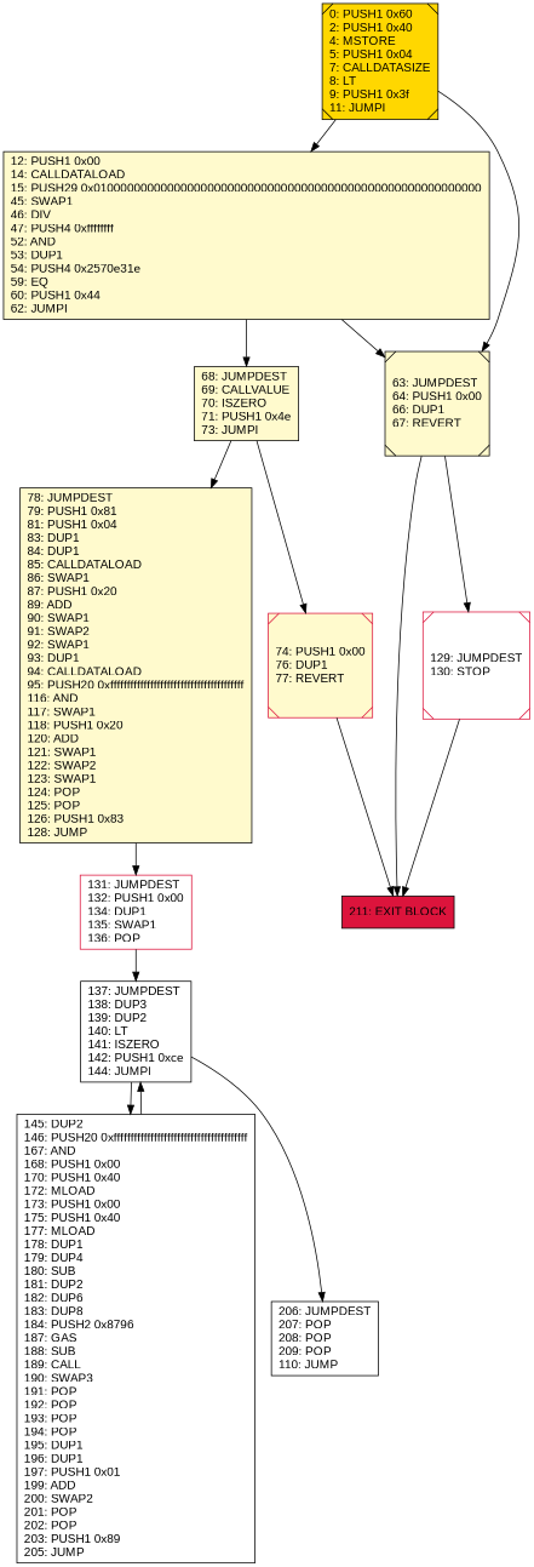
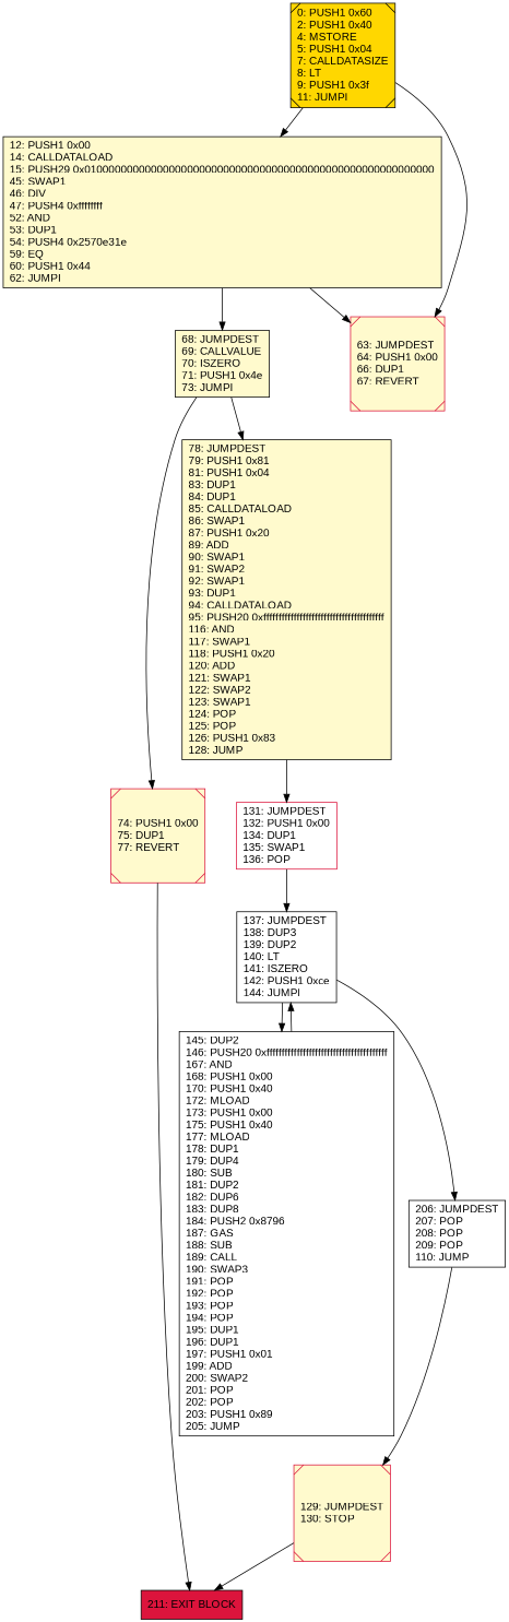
  digraph {
    rankdir=UD
    node [color=black fillcolor=lemonchiffon fontcolor=black fontname=arial shape=box style=filled]
    n1 [fillcolor=crimson label="211: EXIT BLOCK\l"]
-   n2 [color=crimson fillcolor=white label="129: JUMPDEST\l130: STOP\l" shape=Msquare]
+   n2 [color=crimson label="129: JUMPDEST\l130: STOP\l" shape=Msquare]
    n3 [fillcolor=white label="137: JUMPDEST\l138: DUP3\l139: DUP2\l140: LT\l141: ISZERO\l142: PUSH1 0xce\l144: JUMPI\l"]
    n4 [fillcolor=white label="145: DUP2\l146: PUSH20 0xffffffffffffffffffffffffffffffffffffffff\l167: AND\l168: PUSH1 0x00\l170: PUSH1 0x40\l172: MLOAD\l173: PUSH1 0x00\l175: PUSH1 0x40\l177: MLOAD\l178: DUP1\l179: DUP4\l180: SUB\l181: DUP2\l182: DUP6\l183: DUP8\l184: PUSH2 0x8796\l187: GAS\l188: SUB\l189: CALL\l190: SWAP3\l191: POP\l192: POP\l193: POP\l194: POP\l195: DUP1\l196: DUP1\l197: PUSH1 0x01\l199: ADD\l200: SWAP2\l201: POP\l202: POP\l203: PUSH1 0x89\l205: JUMP\l"]
    n5 [fillcolor=white label="206: JUMPDEST\l207: POP\l208: POP\l209: POP\l110: JUMP\l"]
    n6 [label="68: JUMPDEST\l69: CALLVALUE\l70: ISZERO\l71: PUSH1 0x4e\l73: JUMPI\l"]
-   n7 [color=crimson label="74: PUSH1 0x00\l76: DUP1\l77: REVERT\l" shape=Msquare]
+   n7 [color=crimson label="74: PUSH1 0x00\l75: DUP1\l77: REVERT\l" shape=Msquare]
    n8 [label="78: JUMPDEST\l79: PUSH1 0x81\l81: PUSH1 0x04\l83: DUP1\l84: DUP1\l85: CALLDATALOAD\l86: SWAP1\l87: PUSH1 0x20\l89: ADD\l90: SWAP1\l91: SWAP2\l92: SWAP1\l93: DUP1\l94: CALLDATALOAD\l95: PUSH20 0xffffffffffffffffffffffffffffffffffffffff\l116: AND\l117: SWAP1\l118: PUSH1 0x20\l120: ADD\l121: SWAP1\l122: SWAP2\l123: SWAP1\l124: POP\l125: POP\l126: PUSH1 0x83\l128: JUMP\l"]
    n9 [color=crimson fillcolor=white label="131: JUMPDEST\l132: PUSH1 0x00\l134: DUP1\l135: SWAP1\l136: POP\l"]
    n10 [label="12: PUSH1 0x00\l14: CALLDATALOAD\l15: PUSH29 0x0100000000000000000000000000000000000000000000000000000000\l45: SWAP1\l46: DIV\l47: PUSH4 0xffffffff\l52: AND\l53: DUP1\l54: PUSH4 0x2570e31e\l59: EQ\l60: PUSH1 0x44\l62: JUMPI\l"]
-   n11 [label="63: JUMPDEST\l64: PUSH1 0x00\l66: DUP1\l67: REVERT\l" shape=Msquare]
+   n11 [color=crimson label="63: JUMPDEST\l64: PUSH1 0x00\l66: DUP1\l67: REVERT\l" shape=Msquare]
    n12 [fillcolor=gold label="0: PUSH1 0x60\l2: PUSH1 0x40\l4: MSTORE\l5: PUSH1 0x04\l7: CALLDATASIZE\l8: LT\l9: PUSH1 0x3f\l11: JUMPI\l" shape=Msquare]
    n2 -> n1
    n3 -> n4
    n3 -> n5
    n4 -> n3
-   n11 -> n2
+   n5 -> n2
    n6 -> n7
    n6 -> n8
    n7 -> n1
    n8 -> n9
    n9 -> n3
    n10 -> n6
    n10 -> n11
-   n11 -> n1
    n12 -> n10
    n12 -> n11
  }
